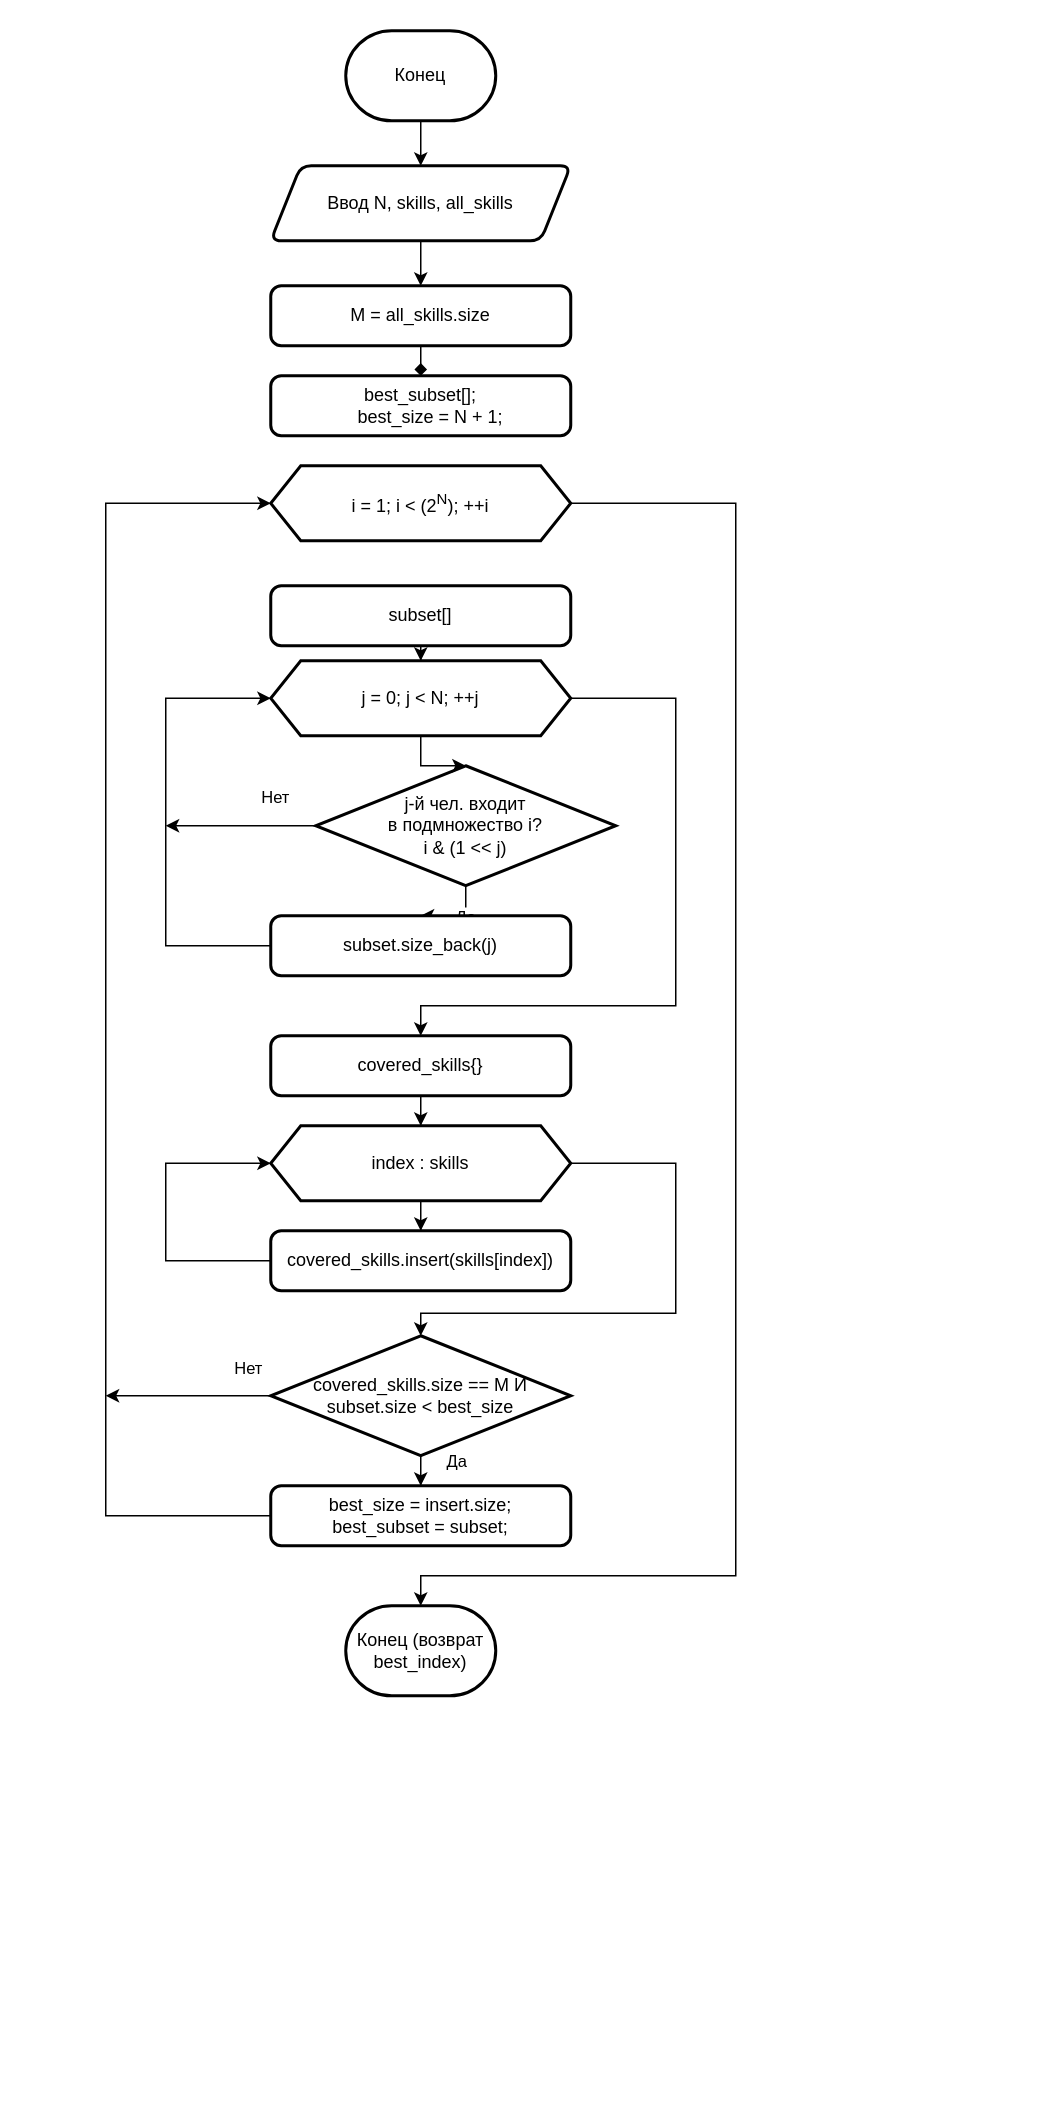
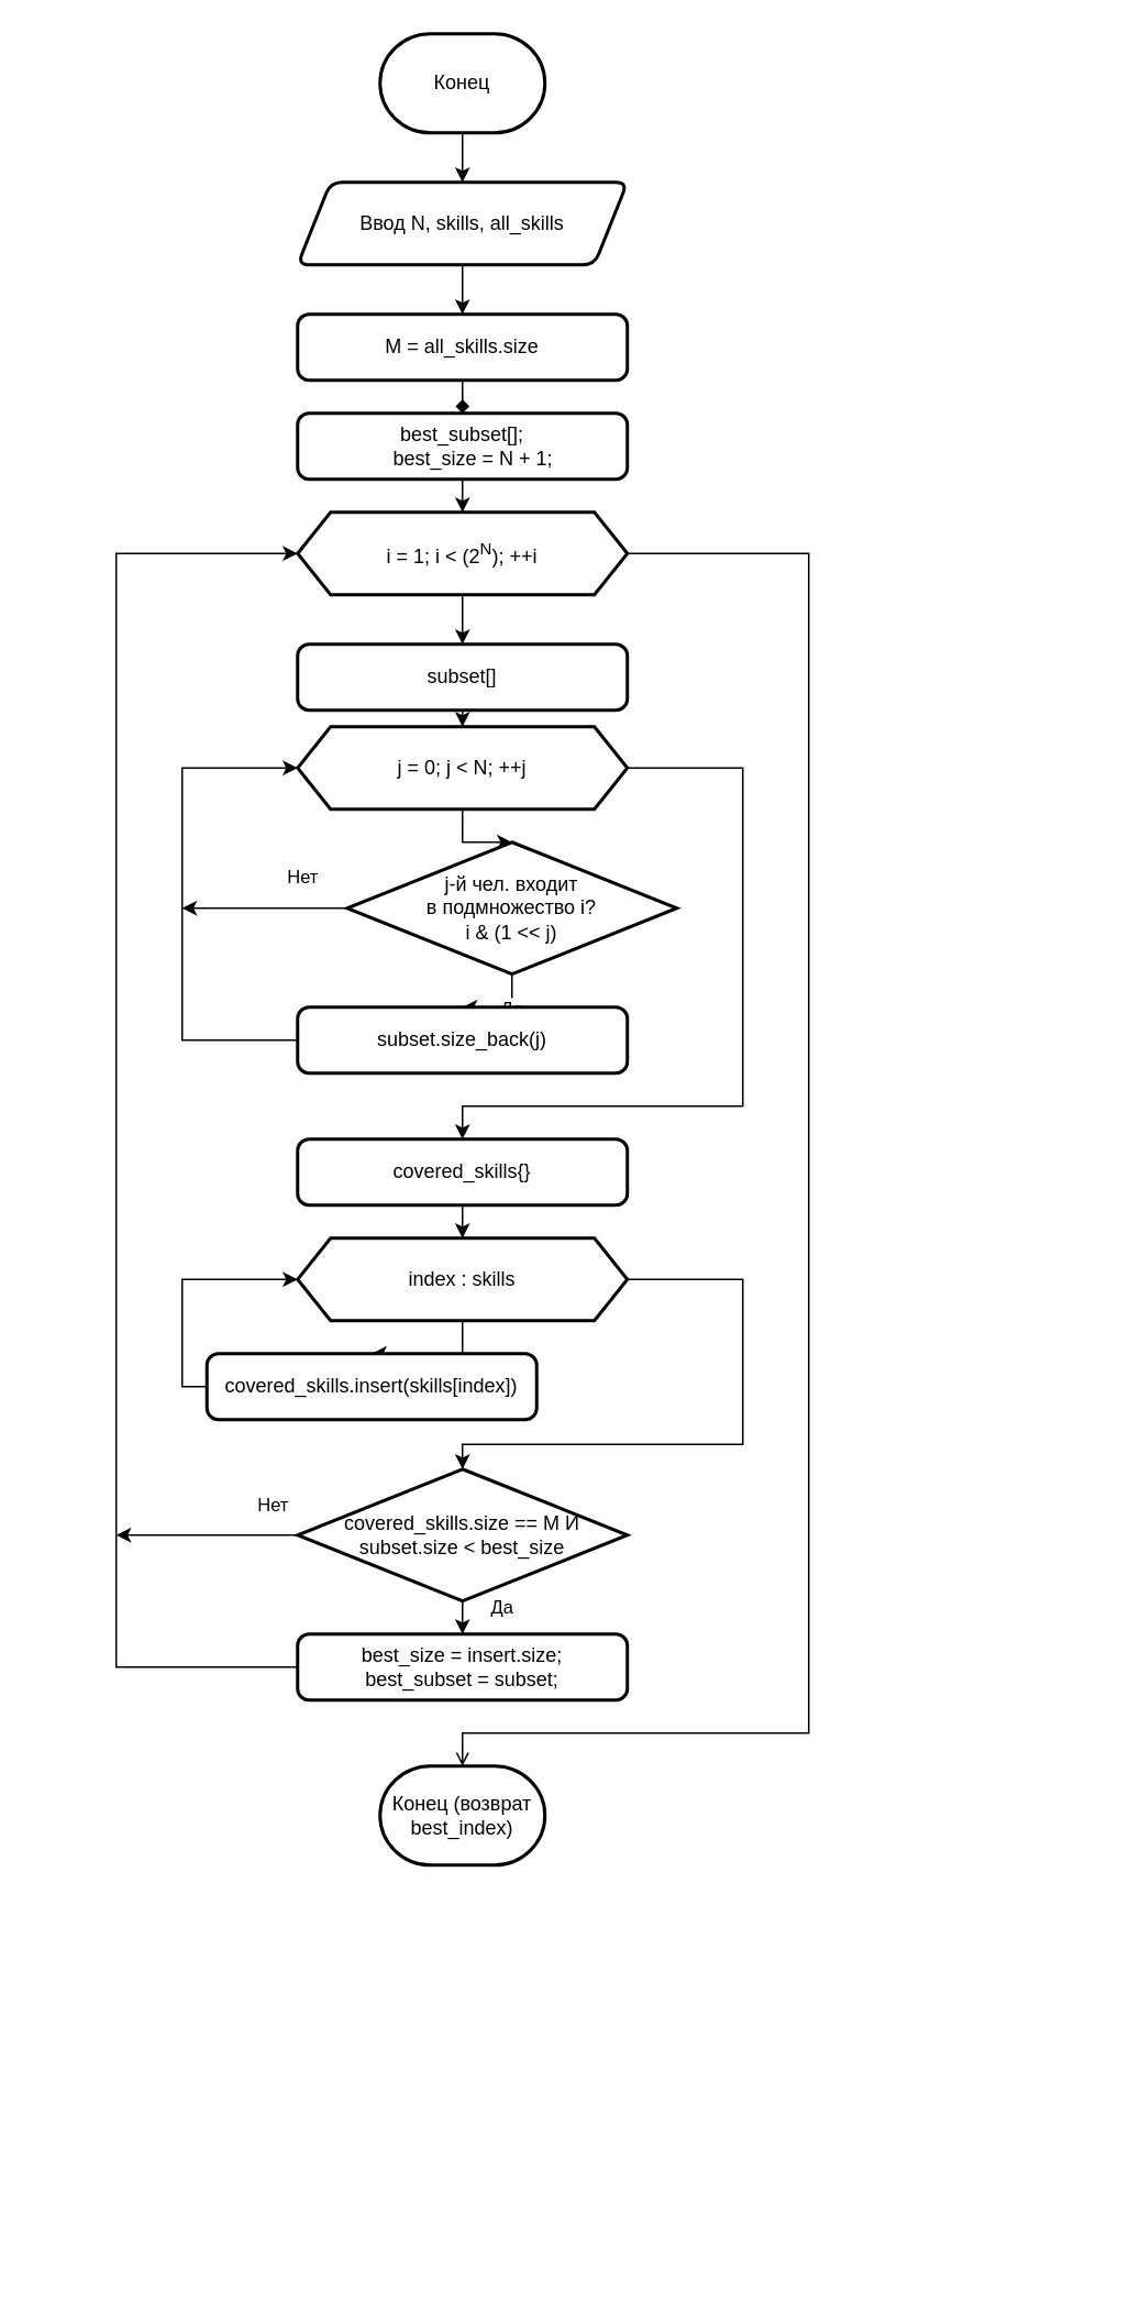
  <mxCell id="0" />
  <mxCell id="1" parent="0" />
  <mxCell id="2" value="" style="edgeStyle=orthogonalEdgeStyle;rounded=0;orthogonalLoop=1;jettySize=auto;html=1;" parent="1" source="3" edge="1"><mxGeometry relative="1" as="geometry"><mxPoint x="280" y="110" as="targetPoint" /></mxGeometry></mxCell>
  <mxCell id="3" value="Конец" style="strokeWidth=2;html=1;shape=mxgraph.flowchart.terminator;whiteSpace=wrap;" parent="1" vertex="1"><mxGeometry x="230" y="20" width="100" height="60" as="geometry" /></mxCell>
  <mxCell id="4" style="edgeStyle=orthogonalEdgeStyle;rounded=0;orthogonalLoop=1;jettySize=auto;html=1;entryX=0.5;entryY=0;entryDx=0;entryDy=0;" parent="1" edge="1"><mxGeometry relative="1" as="geometry"><Array as="points"><mxPoint x="670" y="320" /><mxPoint x="670" y="1350" /><mxPoint x="280" y="1350" /></Array><mxPoint x="280" y="1380" as="targetPoint" /></mxGeometry></mxCell>
  <mxCell id="5" style="edgeStyle=orthogonalEdgeStyle;rounded=0;orthogonalLoop=1;jettySize=auto;html=1;entryX=0.5;entryY=0;entryDx=0;entryDy=0;" parent="1" edge="1"><mxGeometry relative="1" as="geometry"><Array as="points"><mxPoint x="470" y="680" /><mxPoint x="470" y="820" /><mxPoint x="280" y="820" /></Array><mxPoint x="380" y="680" as="sourcePoint" /></mxGeometry></mxCell>
  <mxCell id="6" style="edgeStyle=orthogonalEdgeStyle;rounded=0;orthogonalLoop=1;jettySize=auto;html=1;entryX=0;entryY=0.5;entryDx=0;entryDy=0;entryPerimeter=0;exitX=0;exitY=0.5;exitDx=0;exitDy=0;" parent="1" edge="1"><mxGeometry relative="1" as="geometry"><Array as="points"><mxPoint x="20" y="1300" /><mxPoint x="20" y="320" /></Array><mxPoint x="180" y="320" as="targetPoint" /></mxGeometry></mxCell>
  <mxCell id="7" style="edgeStyle=orthogonalEdgeStyle;rounded=0;orthogonalLoop=1;jettySize=auto;html=1;entryX=0.5;entryY=0;entryDx=0;entryDy=0;" parent="1" source="8" edge="1"><mxGeometry relative="1" as="geometry"><mxPoint x="280" y="190" as="targetPoint" /></mxGeometry></mxCell>
  <mxCell id="8" value="Ввод N, skills, all_skills" style="shape=parallelogram;perimeter=parallelogramPerimeter;whiteSpace=wrap;html=1;fixedSize=1;rounded=1;strokeColor=default;strokeWidth=2;align=center;verticalAlign=middle;arcSize=14;fontFamily=Helvetica;fontSize=12;fontColor=default;fillColor=default;" parent="1" vertex="1"><mxGeometry x="180" y="110" width="200" height="50" as="geometry" /></mxCell>
  <mxCell id="9" style="edgeStyle=orthogonalEdgeStyle;rounded=0;orthogonalLoop=1;jettySize=auto;html=1;entryX=0.5;entryY=0;entryDx=0;entryDy=0;endArrow=diamond;" edge="1" parent="1" source="10" target="12"><mxGeometry relative="1" as="geometry" /></mxCell>
  <mxCell id="10" value="M = all_skills.size" style="rounded=1;whiteSpace=wrap;html=1;absoluteArcSize=1;arcSize=14;strokeWidth=2;strokeColor=default;align=center;verticalAlign=middle;fillColor=default;" vertex="1" parent="1"><mxGeometry x="180" y="190" width="200" height="40" as="geometry" /></mxCell>
+ <mxCell id="11" style="edgeStyle=orthogonalEdgeStyle;rounded=0;orthogonalLoop=1;jettySize=auto;html=1;entryX=0.5;entryY=0;entryDx=0;entryDy=0;" edge="1" parent="1" source="12" target="14"><mxGeometry relative="1" as="geometry" /></mxCell>
  <mxCell id="12" value="best_subset[];&lt;br&gt;&amp;nbsp; &amp;nbsp; best_size = N + 1;" style="rounded=1;whiteSpace=wrap;html=1;absoluteArcSize=1;arcSize=14;strokeWidth=2;strokeColor=default;align=center;verticalAlign=middle;fillColor=default;" vertex="1" parent="1"><mxGeometry x="180" y="250" width="200" height="40" as="geometry" /></mxCell>
+ <mxCell id="13" style="edgeStyle=orthogonalEdgeStyle;rounded=0;orthogonalLoop=1;jettySize=auto;html=1;entryX=0.5;entryY=0;entryDx=0;entryDy=0;" edge="1" parent="1" source="14" target="16"><mxGeometry relative="1" as="geometry" /></mxCell>
  <mxCell id="14" value="i = 1; i &amp;lt; (2&lt;sup&gt;N&lt;/sup&gt;); ++i" style="shape=hexagon;perimeter=hexagonPerimeter2;whiteSpace=wrap;html=1;fixedSize=1;rounded=0;strokeColor=default;strokeWidth=2;align=center;verticalAlign=middle;arcSize=14;fontFamily=Helvetica;fontSize=12;fontColor=default;fillColor=default;" vertex="1" parent="1"><mxGeometry x="180" y="310" width="200" height="50" as="geometry" /></mxCell>
  <mxCell id="15" style="edgeStyle=orthogonalEdgeStyle;rounded=0;orthogonalLoop=1;jettySize=auto;html=1;entryX=0.5;entryY=0;entryDx=0;entryDy=0;" edge="1" parent="1" source="16" target="18"><mxGeometry relative="1" as="geometry" /></mxCell>
  <mxCell id="16" value="subset[]" style="rounded=1;whiteSpace=wrap;html=1;absoluteArcSize=1;arcSize=14;strokeWidth=2;strokeColor=default;align=center;verticalAlign=middle;fillColor=default;" vertex="1" parent="1"><mxGeometry x="180" y="390" width="200" height="40" as="geometry" /></mxCell>
  <mxCell id="17" style="edgeStyle=orthogonalEdgeStyle;rounded=0;orthogonalLoop=1;jettySize=auto;html=1;entryX=0.5;entryY=0;entryDx=0;entryDy=0;" edge="1" parent="1" source="18" target="29"><mxGeometry relative="1" as="geometry"><Array as="points"><mxPoint x="450" y="465" /><mxPoint x="450" y="670" /><mxPoint x="280" y="670" /></Array></mxGeometry></mxCell>
  <mxCell id="18" value="j = 0; j &amp;lt; N; ++j" style="shape=hexagon;perimeter=hexagonPerimeter2;whiteSpace=wrap;html=1;fixedSize=1;rounded=0;strokeColor=default;strokeWidth=2;align=center;verticalAlign=middle;arcSize=14;fontFamily=Helvetica;fontSize=12;fontColor=default;fillColor=default;" vertex="1" parent="1"><mxGeometry x="180" y="440" width="200" height="50" as="geometry" /></mxCell>
  <mxCell id="19" style="edgeStyle=orthogonalEdgeStyle;rounded=0;orthogonalLoop=1;jettySize=auto;html=1;entryX=0.5;entryY=0;entryDx=0;entryDy=0;" edge="1" parent="1" source="23" target="25"><mxGeometry relative="1" as="geometry" /></mxCell>
  <mxCell id="20" value="Да" style="edgeLabel;html=1;align=center;verticalAlign=middle;resizable=0;points=[];" vertex="1" connectable="0" parent="19"><mxGeometry x="0.575" y="1" relative="1" as="geometry"><mxPoint x="18" y="-1" as="offset" /></mxGeometry></mxCell>
  <mxCell id="21" style="edgeStyle=orthogonalEdgeStyle;rounded=0;orthogonalLoop=1;jettySize=auto;html=1;" edge="1" parent="1" source="23"><mxGeometry relative="1" as="geometry"><mxPoint x="110" y="550" as="targetPoint" /></mxGeometry></mxCell>
  <mxCell id="22" value="Нет" style="edgeLabel;html=1;align=center;verticalAlign=middle;resizable=0;points=[];" vertex="1" connectable="0" parent="21"><mxGeometry x="-0.449" y="1" relative="1" as="geometry"><mxPoint y="-21" as="offset" /></mxGeometry></mxCell>
  <mxCell id="23" value="&lt;div&gt;j-й чел. входит&lt;br&gt;в подмножество i?&lt;/div&gt;i &amp;amp; (1 &amp;lt;&amp;lt; j)" style="strokeWidth=2;html=1;shape=mxgraph.flowchart.decision;whiteSpace=wrap;" vertex="1" parent="1"><mxGeometry x="210" y="510" width="200" height="80" as="geometry" /></mxCell>
  <mxCell id="24" style="edgeStyle=orthogonalEdgeStyle;rounded=0;orthogonalLoop=1;jettySize=auto;html=1;entryX=0;entryY=0.5;entryDx=0;entryDy=0;" edge="1" parent="1" source="25" target="18"><mxGeometry relative="1" as="geometry"><Array as="points"><mxPoint x="110" y="630" /><mxPoint x="110" y="465" /></Array></mxGeometry></mxCell>
  <mxCell id="25" value="subset.size_back(j)" style="rounded=1;whiteSpace=wrap;html=1;absoluteArcSize=1;arcSize=14;strokeWidth=2;strokeColor=default;align=center;verticalAlign=middle;fillColor=default;" vertex="1" parent="1"><mxGeometry x="180" y="610" width="200" height="40" as="geometry" /></mxCell>
  <mxCell id="26" style="edgeStyle=orthogonalEdgeStyle;rounded=0;orthogonalLoop=1;jettySize=auto;html=1;entryX=0.5;entryY=0;entryDx=0;entryDy=0;" edge="1" parent="1" source="27" target="31"><mxGeometry relative="1" as="geometry" /></mxCell>
  <mxCell id="27" value="index : skills" style="shape=hexagon;perimeter=hexagonPerimeter2;whiteSpace=wrap;html=1;fixedSize=1;rounded=0;strokeColor=default;strokeWidth=2;align=center;verticalAlign=middle;arcSize=14;fontFamily=Helvetica;fontSize=12;fontColor=default;fillColor=default;" vertex="1" parent="1"><mxGeometry x="180" y="750" width="200" height="50" as="geometry" /></mxCell>
  <mxCell id="28" style="edgeStyle=orthogonalEdgeStyle;rounded=0;orthogonalLoop=1;jettySize=auto;html=1;entryX=0.5;entryY=0;entryDx=0;entryDy=0;" edge="1" parent="1" source="29" target="27"><mxGeometry relative="1" as="geometry" /></mxCell>
  <mxCell id="29" value="covered_skills{}" style="rounded=1;whiteSpace=wrap;html=1;absoluteArcSize=1;arcSize=14;strokeWidth=2;strokeColor=default;align=center;verticalAlign=middle;fillColor=default;" vertex="1" parent="1"><mxGeometry x="180" y="690" width="200" height="40" as="geometry" /></mxCell>
  <mxCell id="30" style="edgeStyle=orthogonalEdgeStyle;rounded=0;orthogonalLoop=1;jettySize=auto;html=1;entryX=0;entryY=0.5;entryDx=0;entryDy=0;" edge="1" parent="1" source="31" target="27"><mxGeometry relative="1" as="geometry"><Array as="points"><mxPoint x="110" y="840" /><mxPoint x="110" y="775" /></Array></mxGeometry></mxCell>
- <mxCell id="31" value="covered_skills.insert(skills[index])" style="rounded=1;whiteSpace=wrap;html=1;absoluteArcSize=1;arcSize=14;strokeWidth=2;strokeColor=default;align=center;verticalAlign=middle;fillColor=default;" vertex="1" parent="1"><mxGeometry x="180" y="820" width="200" height="40" as="geometry" /></mxCell>
+ <mxCell id="31" value="covered_skills.insert(skills[index])" style="rounded=1;whiteSpace=wrap;html=1;absoluteArcSize=1;arcSize=14;strokeWidth=2;strokeColor=default;align=center;verticalAlign=middle;fillColor=default;" vertex="1" parent="1"><mxGeometry x="125" y="820" width="200" height="40" as="geometry" /></mxCell>
  <mxCell id="32" style="edgeStyle=orthogonalEdgeStyle;rounded=0;orthogonalLoop=1;jettySize=auto;html=1;entryX=0.5;entryY=0;entryDx=0;entryDy=0;" edge="1" parent="1" source="36" target="38"><mxGeometry relative="1" as="geometry" /></mxCell>
  <mxCell id="33" value="Да" style="edgeLabel;html=1;align=center;verticalAlign=middle;resizable=0;points=[];" vertex="1" connectable="0" parent="32"><mxGeometry x="0.132" y="-1" relative="1" as="geometry"><mxPoint x="22" y="-3" as="offset" /></mxGeometry></mxCell>
  <mxCell id="34" style="edgeStyle=orthogonalEdgeStyle;rounded=0;orthogonalLoop=1;jettySize=auto;html=1;" edge="1" parent="1" source="36"><mxGeometry relative="1" as="geometry"><mxPoint x="70" y="930" as="targetPoint" /></mxGeometry></mxCell>
  <mxCell id="35" value="Нет" style="edgeLabel;html=1;align=center;verticalAlign=middle;resizable=0;points=[];" vertex="1" connectable="0" parent="34"><mxGeometry x="-0.7" relative="1" as="geometry"><mxPoint x="1" y="-19" as="offset" /></mxGeometry></mxCell>
  <mxCell id="36" value="covered_skills.size == M И subset.size &amp;lt; best_size" style="strokeWidth=2;html=1;shape=mxgraph.flowchart.decision;whiteSpace=wrap;" vertex="1" parent="1"><mxGeometry x="180" y="890" width="200" height="80" as="geometry" /></mxCell>
  <mxCell id="37" style="edgeStyle=orthogonalEdgeStyle;rounded=0;orthogonalLoop=1;jettySize=auto;html=1;entryX=0;entryY=0.5;entryDx=0;entryDy=0;" edge="1" parent="1" source="38" target="14"><mxGeometry relative="1" as="geometry"><Array as="points"><mxPoint x="70" y="1010" /><mxPoint x="70" y="335" /></Array></mxGeometry></mxCell>
  <mxCell id="38" value="best_size = insert.size;&lt;div&gt;best_subset = subset;&lt;/div&gt;" style="rounded=1;whiteSpace=wrap;html=1;absoluteArcSize=1;arcSize=14;strokeWidth=2;strokeColor=default;align=center;verticalAlign=middle;fillColor=default;" vertex="1" parent="1"><mxGeometry x="180" y="990" width="200" height="40" as="geometry" /></mxCell>
  <mxCell id="39" value="Конец (возврат best_index)" style="strokeWidth=2;html=1;shape=mxgraph.flowchart.terminator;whiteSpace=wrap;" vertex="1" parent="1"><mxGeometry x="230" y="1070" width="100" height="60" as="geometry" /></mxCell>
  <mxCell id="40" style="edgeStyle=orthogonalEdgeStyle;rounded=0;orthogonalLoop=1;jettySize=auto;html=1;entryX=0.5;entryY=0;entryDx=0;entryDy=0;entryPerimeter=0;" edge="1" parent="1" source="18" target="23"><mxGeometry relative="1" as="geometry" /></mxCell>
  <mxCell id="41" style="edgeStyle=orthogonalEdgeStyle;rounded=0;orthogonalLoop=1;jettySize=auto;html=1;entryX=0.5;entryY=0;entryDx=0;entryDy=0;entryPerimeter=0;" edge="1" parent="1" source="27" target="36"><mxGeometry relative="1" as="geometry"><Array as="points"><mxPoint x="450" y="775" /><mxPoint x="450" y="875" /><mxPoint x="280" y="875" /></Array></mxGeometry></mxCell>
- <mxCell id="42" style="edgeStyle=orthogonalEdgeStyle;rounded=0;orthogonalLoop=1;jettySize=auto;html=1;entryX=0.5;entryY=0;entryDx=0;entryDy=0;entryPerimeter=0;" edge="1" parent="1" source="14" target="39"><mxGeometry relative="1" as="geometry"><Array as="points"><mxPoint x="490" y="335" /><mxPoint x="490" y="1050" /><mxPoint x="280" y="1050" /></Array></mxGeometry></mxCell>
+ <mxCell id="42" style="edgeStyle=orthogonalEdgeStyle;rounded=0;orthogonalLoop=1;jettySize=auto;html=1;entryX=0.5;entryY=0;entryDx=0;entryDy=0;entryPerimeter=0;endArrow=open;" edge="1" parent="1" source="14" target="39"><mxGeometry relative="1" as="geometry"><Array as="points"><mxPoint x="490" y="335" /><mxPoint x="490" y="1050" /><mxPoint x="280" y="1050" /></Array></mxGeometry></mxCell>
